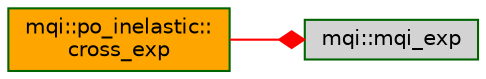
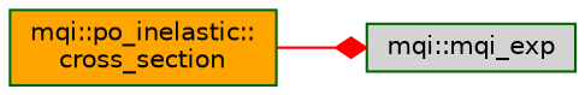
  digraph {
    rankdir=LR
    node [color=darkgreen fontname=Helvetica fontsize=10 shape=box style=filled]
-   n1 [fillcolor=orange fontcolor=black height=0.2 label="mqi::po_inelastic::\lcross_exp" width=0.4]
+   n1 [fillcolor=orange fontcolor=black height=0.2 label="mqi::po_inelastic::\lcross_section" width=0.4]
    n2 [fillcolor=lightgrey height=0.2 label="mqi::mqi_exp" width=0.4]
    n1 -> n2 [color=red fontname=Helvetica fontsize=10 labelfontname=Helvetica labelfontsize=10 style=solid arrowhead=diamond]
  }
